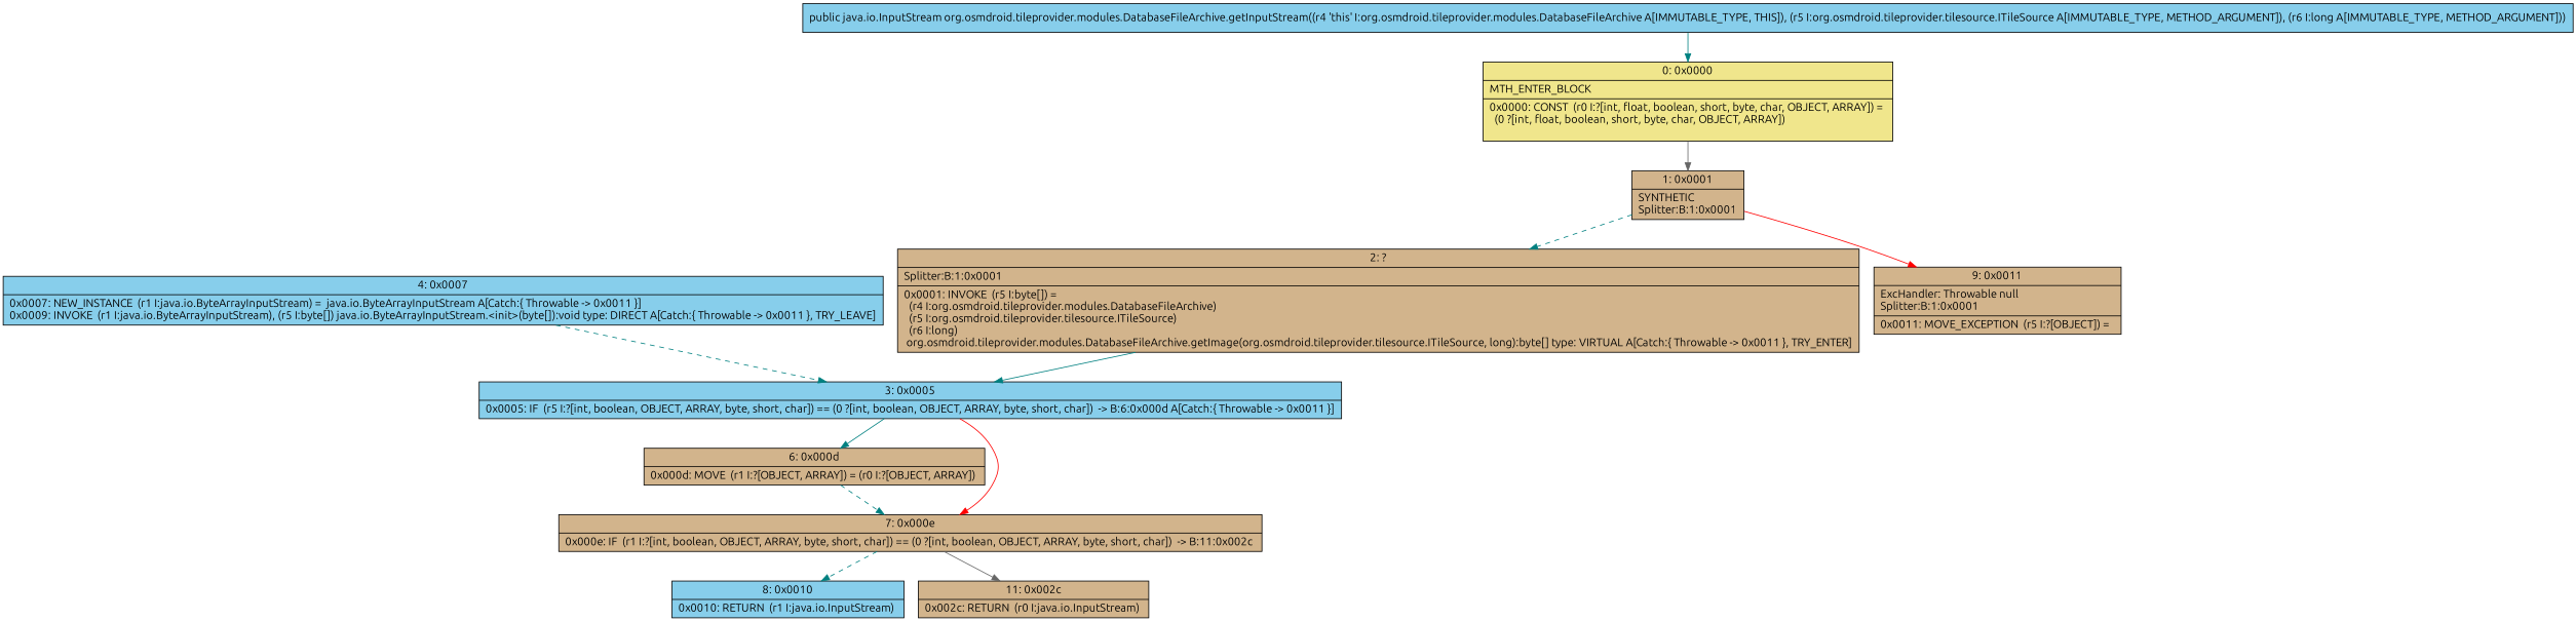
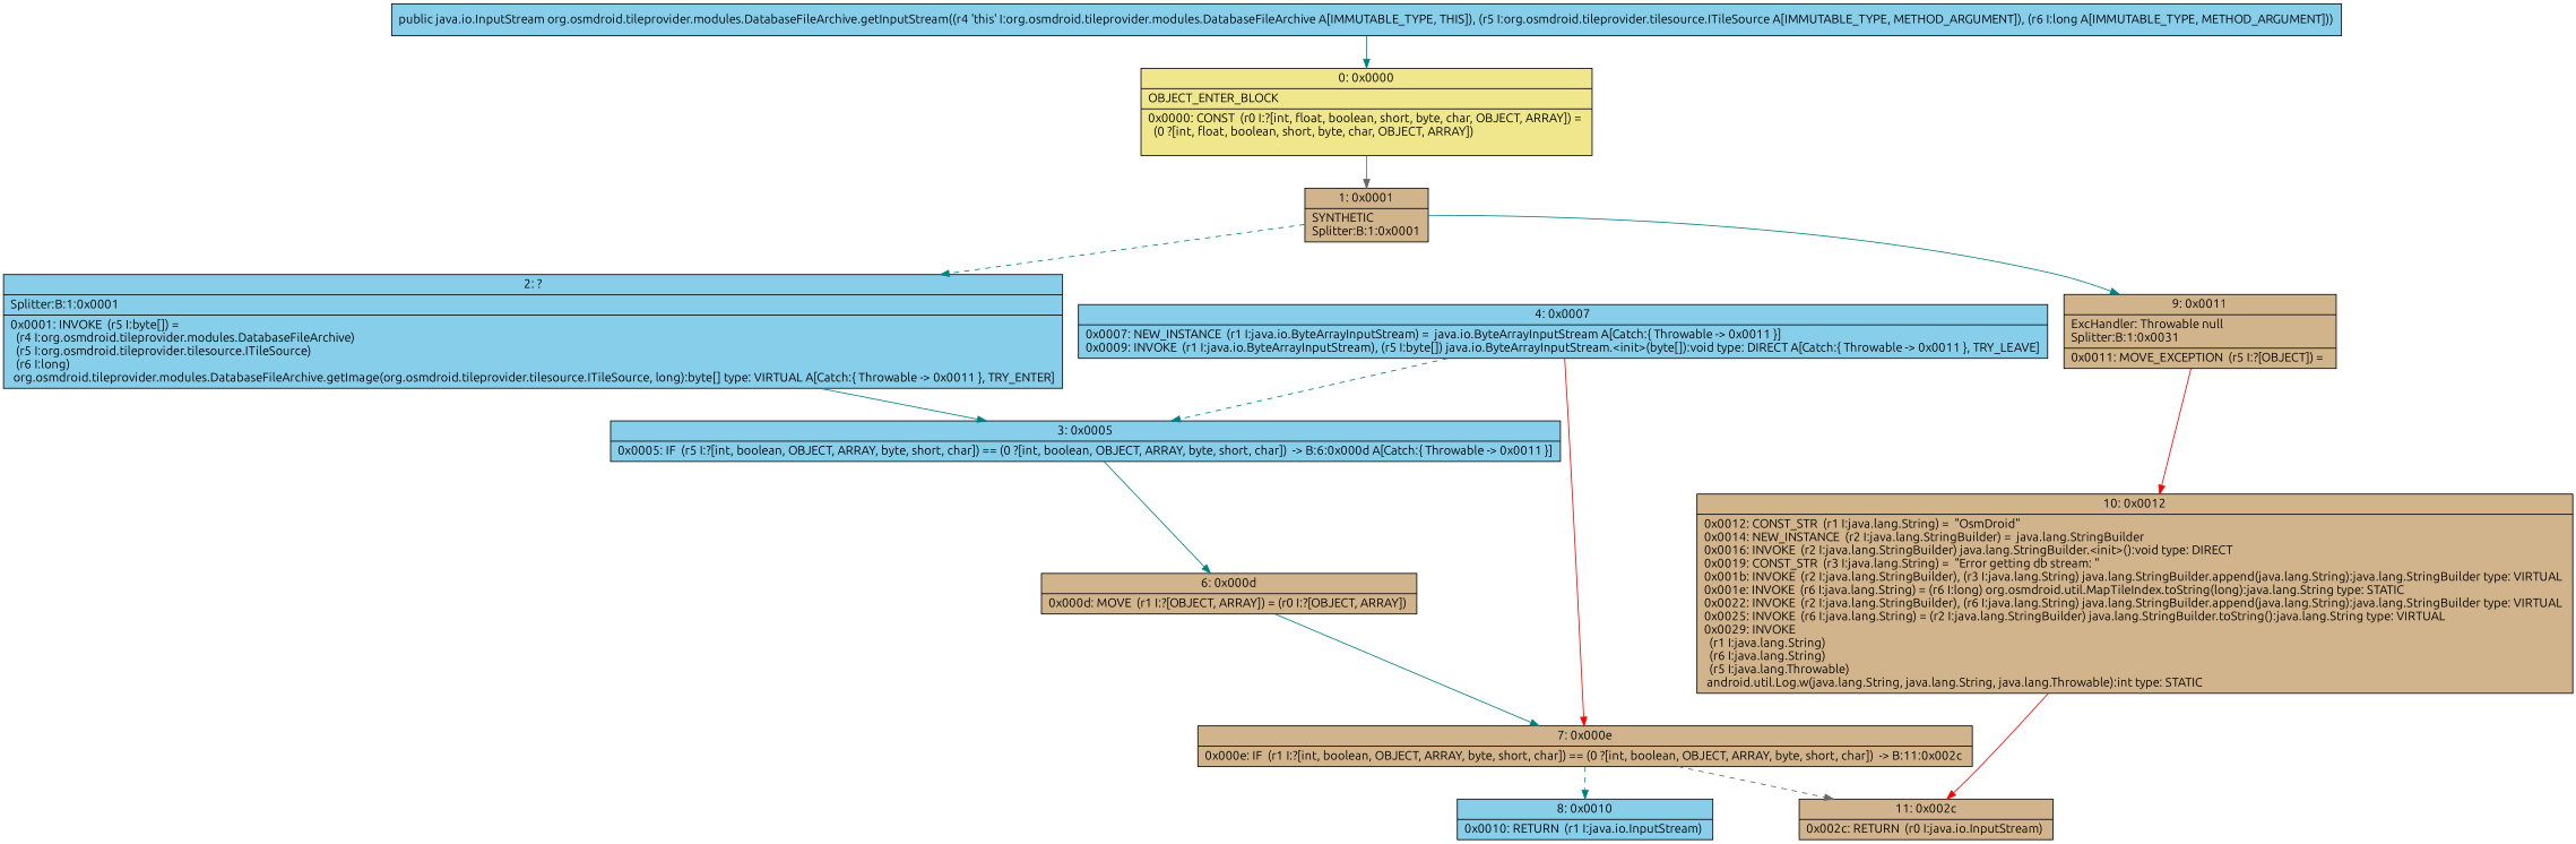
  digraph {
    fontname=Ubuntu
    node [fillcolor=tan fontname=Ubuntu shape=record style=filled]
    edge [color=teal fontname=Ubuntu]
-   n1 [fillcolor=khaki label="{0\:\ 0x0000|MTH_ENTER_BLOCK\l|0x0000: CONST  (r0 I:?[int, float, boolean, short, byte, char, OBJECT, ARRAY]) = \l  (0 ?[int, float, boolean, short, byte, char, OBJECT, ARRAY])\l \l}"]
+   n1 [fillcolor=khaki label="{0\:\ 0x0000|OBJECT_ENTER_BLOCK\l|0x0000: CONST  (r0 I:?[int, float, boolean, short, byte, char, OBJECT, ARRAY]) = \l  (0 ?[int, float, boolean, short, byte, char, OBJECT, ARRAY])\l \l}"]
    n2 [label="{1\:\ 0x0001|SYNTHETIC\lSplitter:B:1:0x0001\l}"]
-   n3 [label="{2\:\ ?|Splitter:B:1:0x0001\l|0x0001: INVOKE  (r5 I:byte[]) = \l  (r4 I:org.osmdroid.tileprovider.modules.DatabaseFileArchive)\l  (r5 I:org.osmdroid.tileprovider.tilesource.ITileSource)\l  (r6 I:long)\l org.osmdroid.tileprovider.modules.DatabaseFileArchive.getImage(org.osmdroid.tileprovider.tilesource.ITileSource, long):byte[] type: VIRTUAL A[Catch:\{ Throwable \-\> 0x0011 \}, TRY_ENTER]\l}"]
-   n4 [label="{9\:\ 0x0011|ExcHandler: Throwable null\lSplitter:B:1:0x0001\l|0x0011: MOVE_EXCEPTION  (r5 I:?[OBJECT]) =  \l}"]
+   n3 [fillcolor=skyblue label="{2\:\ ?|Splitter:B:1:0x0001\l|0x0001: INVOKE  (r5 I:byte[]) = \l  (r4 I:org.osmdroid.tileprovider.modules.DatabaseFileArchive)\l  (r5 I:org.osmdroid.tileprovider.tilesource.ITileSource)\l  (r6 I:long)\l org.osmdroid.tileprovider.modules.DatabaseFileArchive.getImage(org.osmdroid.tileprovider.tilesource.ITileSource, long):byte[] type: VIRTUAL A[Catch:\{ Throwable \-\> 0x0011 \}, TRY_ENTER]\l}"]
+   n4 [label="{9\:\ 0x0011|ExcHandler: Throwable null\lSplitter:B:1:0x0031\l|0x0011: MOVE_EXCEPTION  (r5 I:?[OBJECT]) =  \l}"]
    n5 [fillcolor=skyblue label="{3\:\ 0x0005|0x0005: IF  (r5 I:?[int, boolean, OBJECT, ARRAY, byte, short, char]) == (0 ?[int, boolean, OBJECT, ARRAY, byte, short, char])  \-\> B:6:0x000d A[Catch:\{ Throwable \-\> 0x0011 \}]\l}"]
+   n6 [label="{10\:\ 0x0012|0x0012: CONST_STR  (r1 I:java.lang.String) =  \"OsmDroid\" \l0x0014: NEW_INSTANCE  (r2 I:java.lang.StringBuilder) =  java.lang.StringBuilder \l0x0016: INVOKE  (r2 I:java.lang.StringBuilder) java.lang.StringBuilder.\<init\>():void type: DIRECT \l0x0019: CONST_STR  (r3 I:java.lang.String) =  \"Error getting db stream: \" \l0x001b: INVOKE  (r2 I:java.lang.StringBuilder), (r3 I:java.lang.String) java.lang.StringBuilder.append(java.lang.String):java.lang.StringBuilder type: VIRTUAL \l0x001e: INVOKE  (r6 I:java.lang.String) = (r6 I:long) org.osmdroid.util.MapTileIndex.toString(long):java.lang.String type: STATIC \l0x0022: INVOKE  (r2 I:java.lang.StringBuilder), (r6 I:java.lang.String) java.lang.StringBuilder.append(java.lang.String):java.lang.StringBuilder type: VIRTUAL \l0x0025: INVOKE  (r6 I:java.lang.String) = (r2 I:java.lang.StringBuilder) java.lang.StringBuilder.toString():java.lang.String type: VIRTUAL \l0x0029: INVOKE  \l  (r1 I:java.lang.String)\l  (r6 I:java.lang.String)\l  (r5 I:java.lang.Throwable)\l android.util.Log.w(java.lang.String, java.lang.String, java.lang.Throwable):int type: STATIC \l}"]
    n7 [label="{6\:\ 0x000d|0x000d: MOVE  (r1 I:?[OBJECT, ARRAY]) = (r0 I:?[OBJECT, ARRAY]) \l}"]
    n8 [fillcolor=skyblue label="{4\:\ 0x0007|0x0007: NEW_INSTANCE  (r1 I:java.io.ByteArrayInputStream) =  java.io.ByteArrayInputStream A[Catch:\{ Throwable \-\> 0x0011 \}]\l0x0009: INVOKE  (r1 I:java.io.ByteArrayInputStream), (r5 I:byte[]) java.io.ByteArrayInputStream.\<init\>(byte[]):void type: DIRECT A[Catch:\{ Throwable \-\> 0x0011 \}, TRY_LEAVE]\l}"]
    n9 [label="{7\:\ 0x000e|0x000e: IF  (r1 I:?[int, boolean, OBJECT, ARRAY, byte, short, char]) == (0 ?[int, boolean, OBJECT, ARRAY, byte, short, char])  \-\> B:11:0x002c \l}"]
    n10 [fillcolor=skyblue label="{8\:\ 0x0010|0x0010: RETURN  (r1 I:java.io.InputStream) \l}"]
    n11 [label="{11\:\ 0x002c|0x002c: RETURN  (r0 I:java.io.InputStream) \l}"]
    n12 [fillcolor=skyblue label="{public java.io.InputStream org.osmdroid.tileprovider.modules.DatabaseFileArchive.getInputStream((r4 'this' I:org.osmdroid.tileprovider.modules.DatabaseFileArchive A[IMMUTABLE_TYPE, THIS]), (r5 I:org.osmdroid.tileprovider.tilesource.ITileSource A[IMMUTABLE_TYPE, METHOD_ARGUMENT]), (r6 I:long A[IMMUTABLE_TYPE, METHOD_ARGUMENT])) }"]
    n1 -> n2 [color=gray40]
    n2 -> n3 [style=dashed]
-   n2 -> n4 [color=red]
+   n2 -> n4
    n3 -> n5
+   n4 -> n6 [color=red]
    n5 -> n7
-   n7 -> n9 [style=dashed]
+   n6 -> n11 [color=red]
+   n7 -> n9
    n8 -> n5 [style=dashed]
-   n5 -> n9 [color=red]
+   n8 -> n9 [color=red]
    n9 -> n10 [style=dashed]
-   n9 -> n11 [color=gray40]
+   n9 -> n11 [color=gray40 style=dashed]
    n12 -> n1
  }
